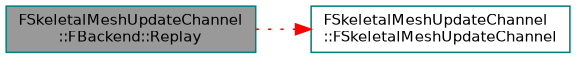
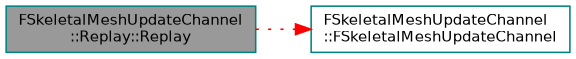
  digraph {
    rankdir=LR
    node [color=teal fontname=Helvetica fontsize=10 shape=box style=filled]
-   n1 [fillcolor=grey60 fontcolor=black height=0.2 label="FSkeletalMeshUpdateChannel\l::FBackend::Replay" width=0.4]
+   n1 [fillcolor=grey60 fontcolor=black height=0.2 label="FSkeletalMeshUpdateChannel\l::Replay::Replay" width=0.4]
    n2 [fillcolor=white height=0.2 label="FSkeletalMeshUpdateChannel\l::FSkeletalMeshUpdateChannel" width=0.4]
    n1 -> n2 [color=red fontname=Helvetica fontsize=10 labelfontname=Helvetica labelfontsize=10 style=dotted]
  }
